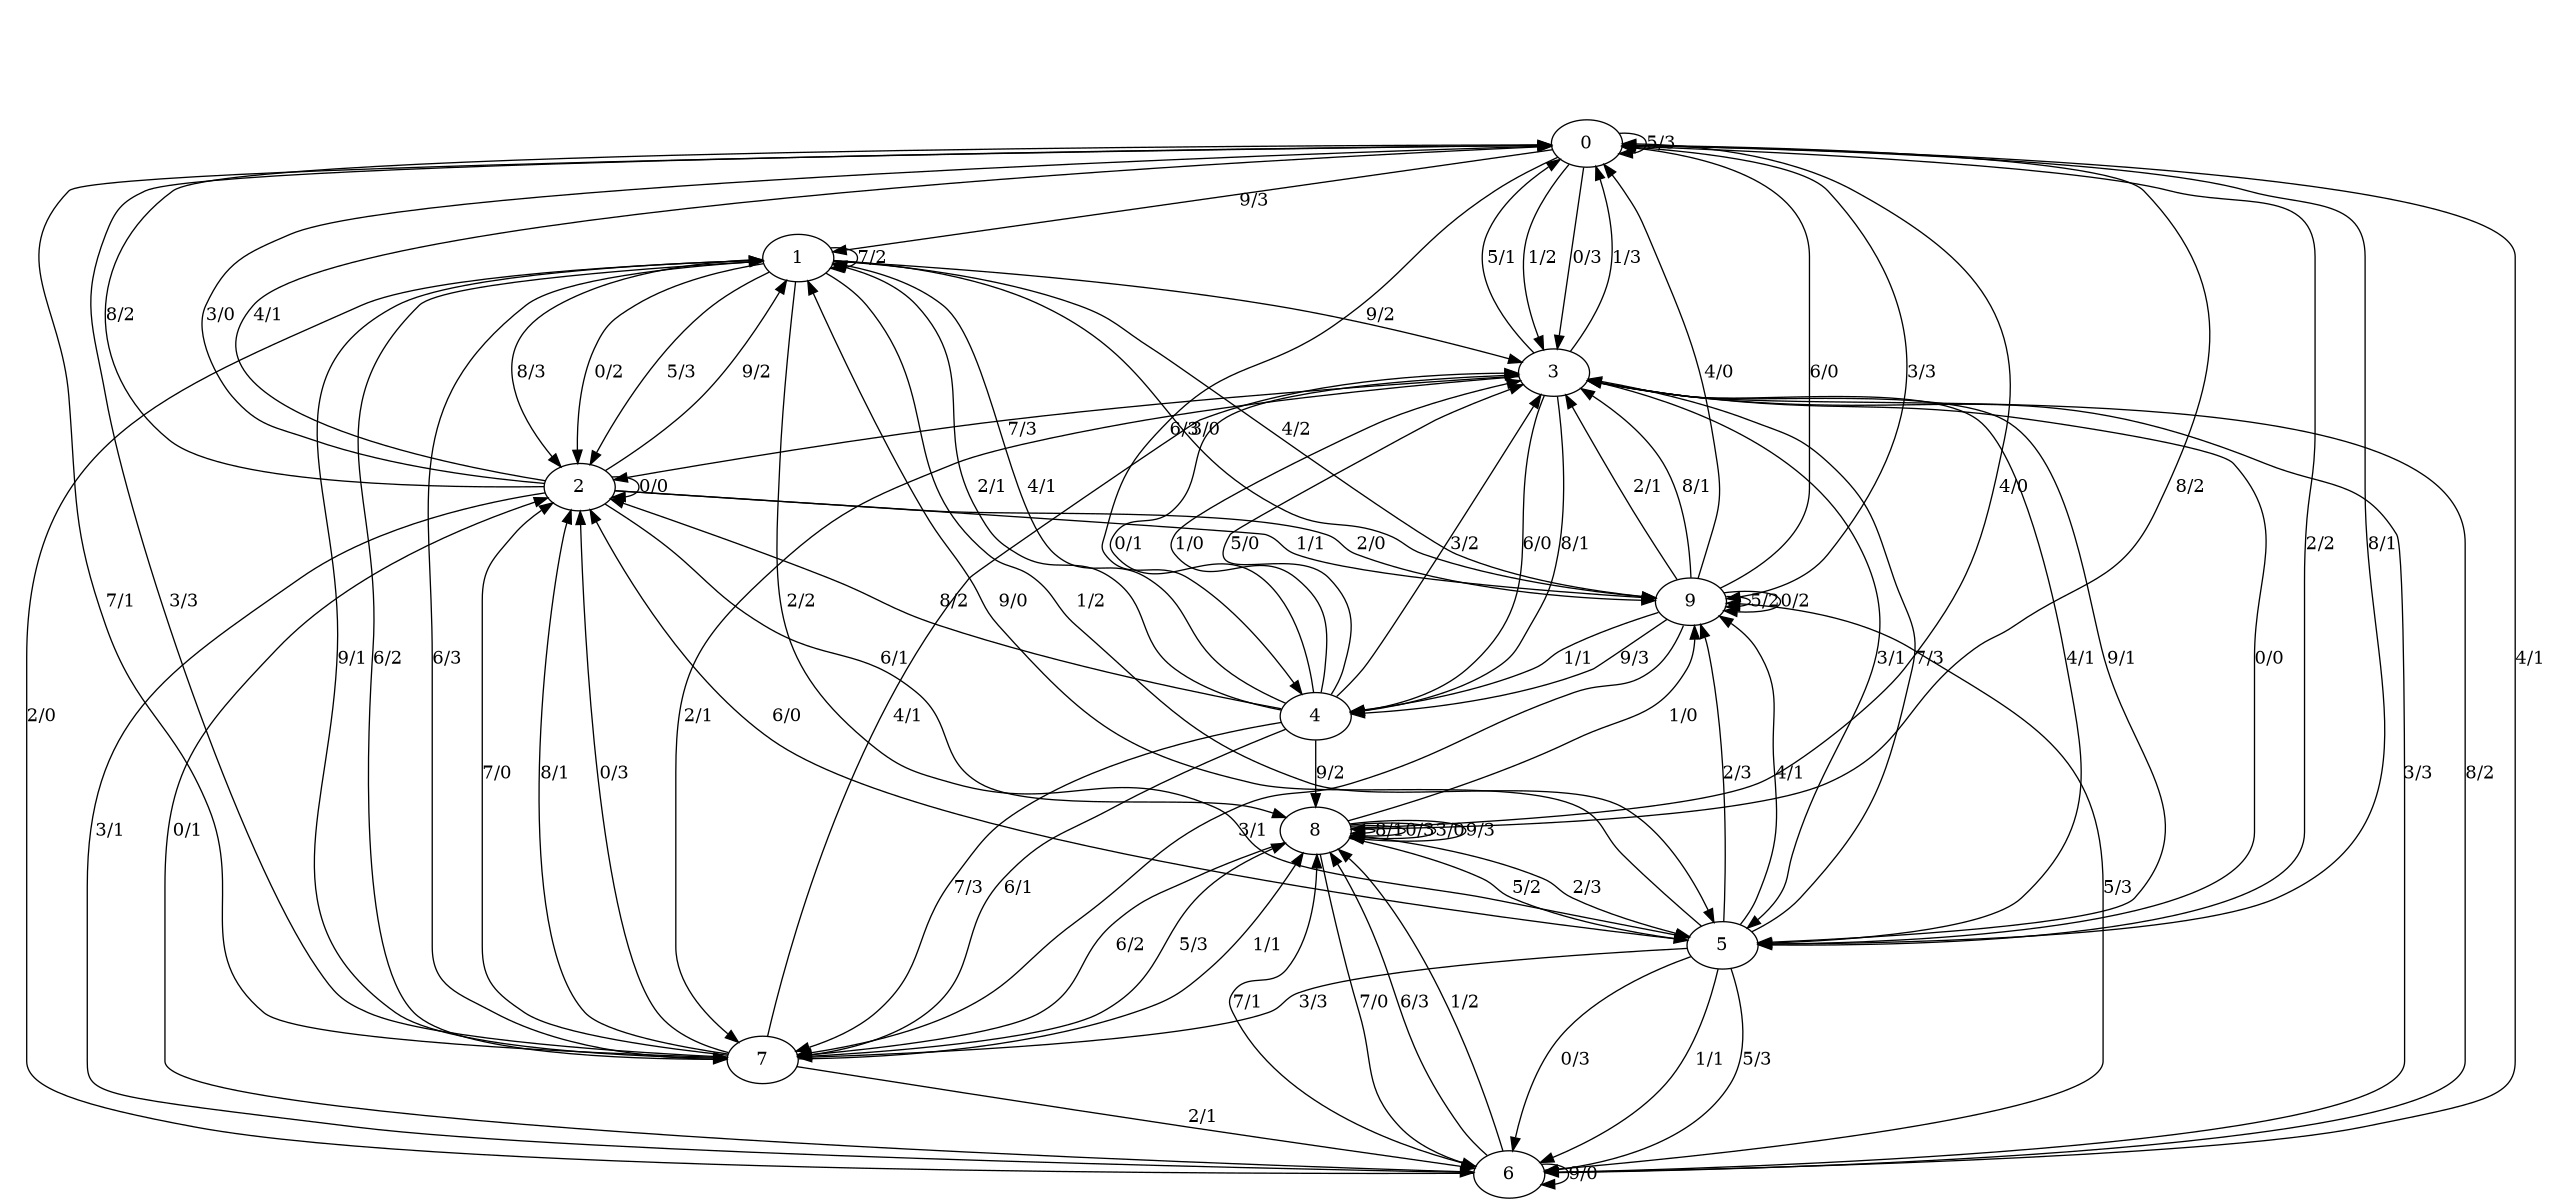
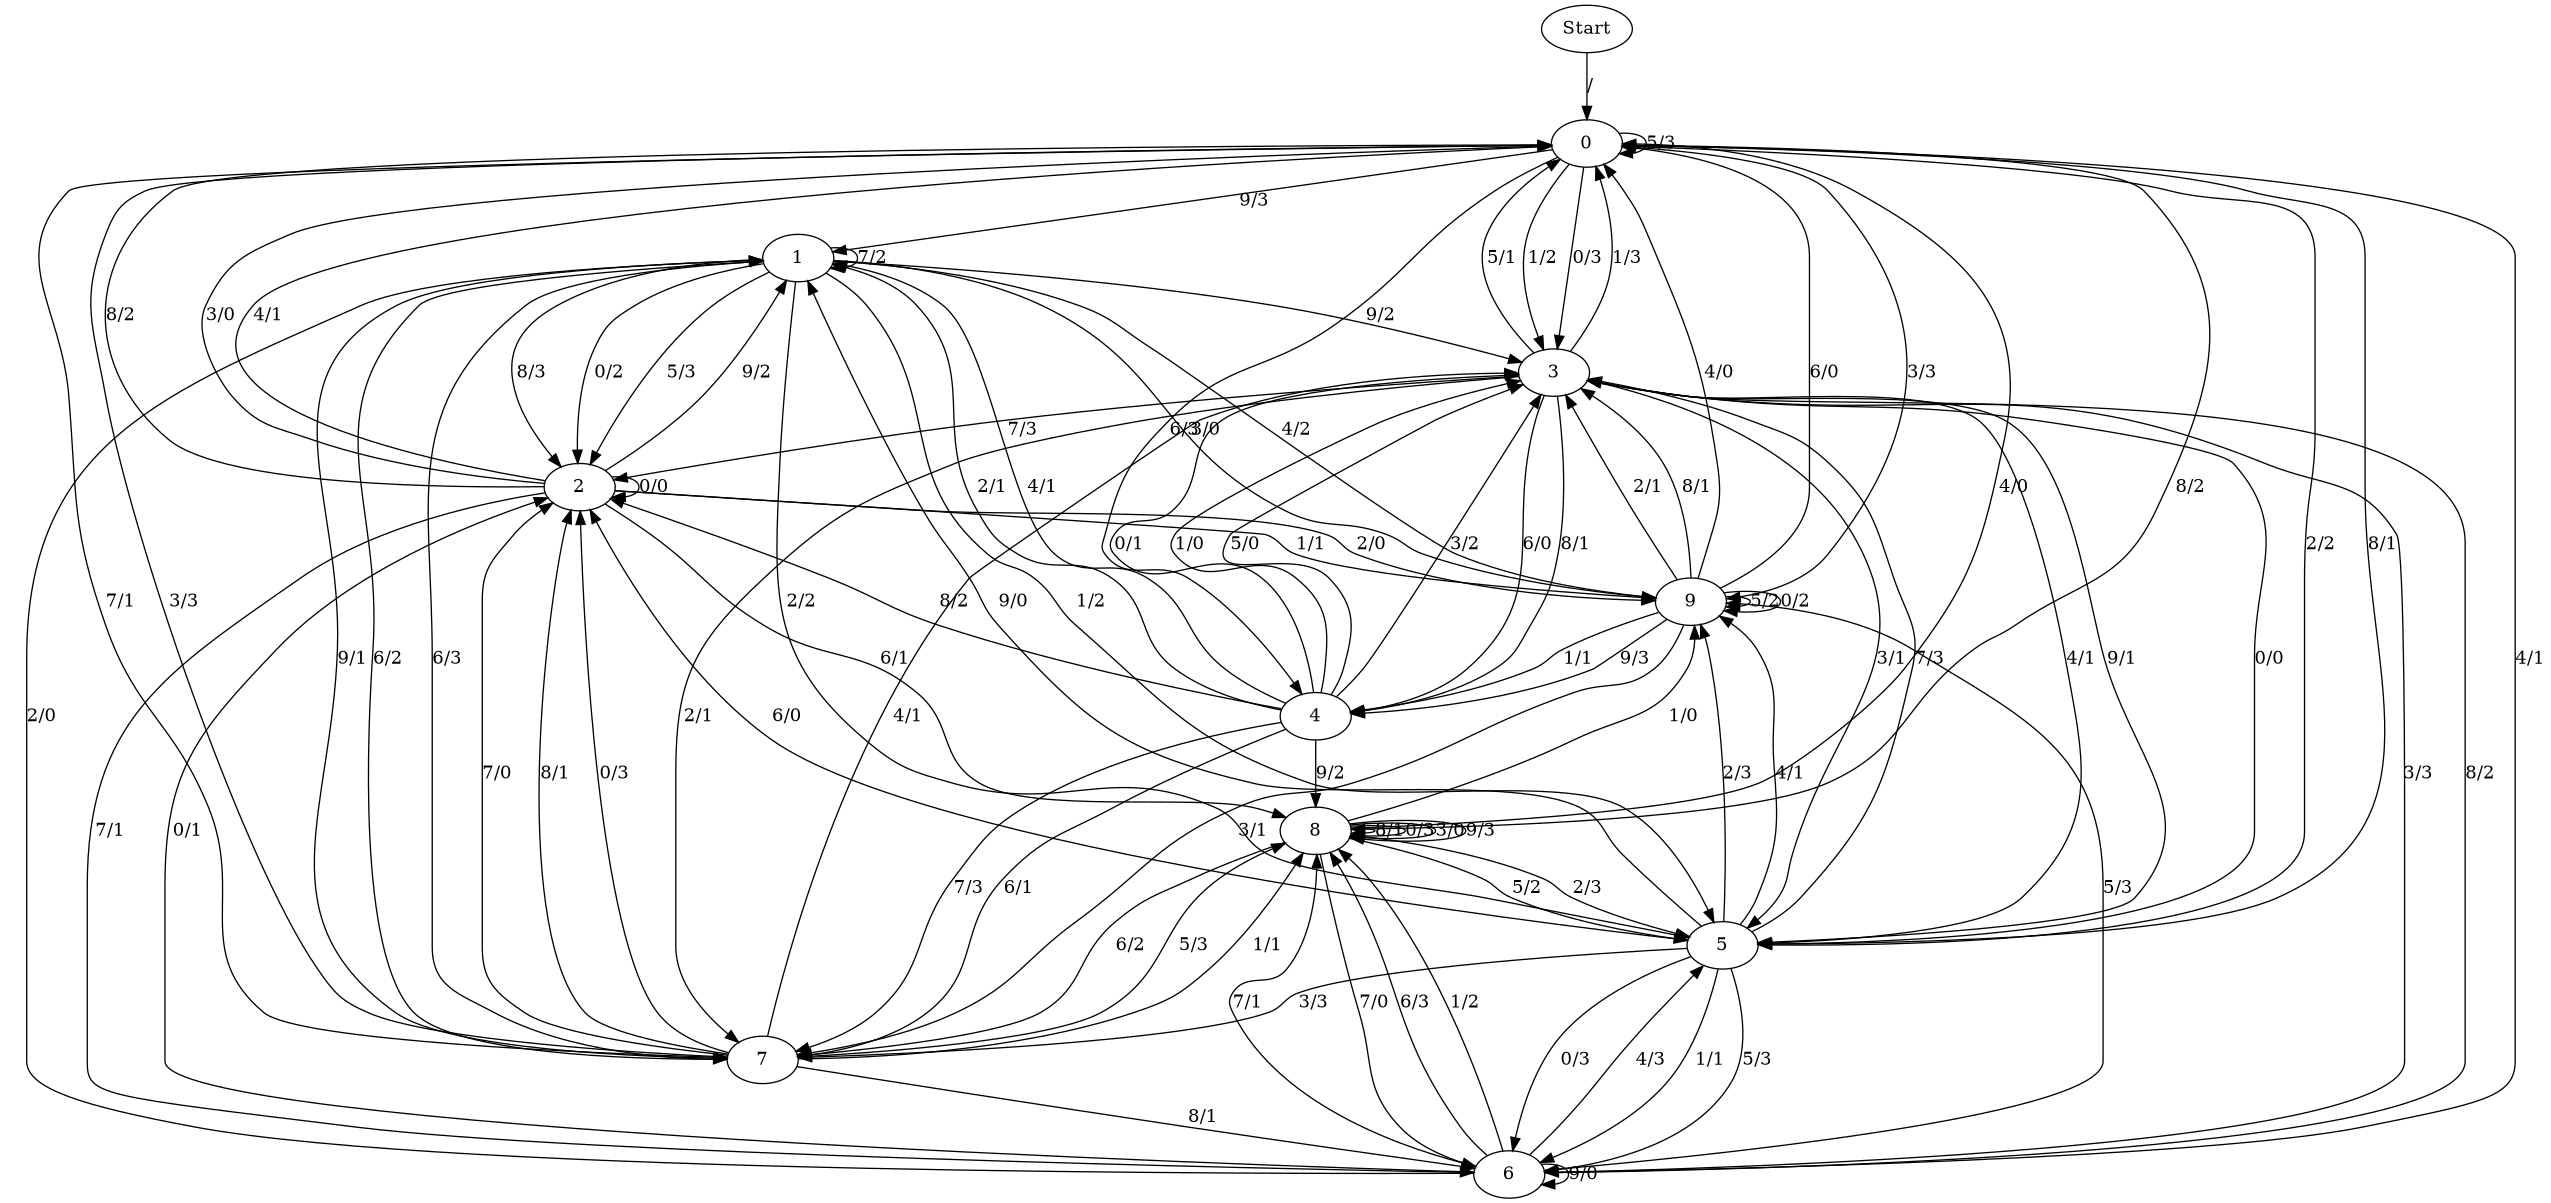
  digraph {
+   Start
    0
    1
    3
    7
    8
    6
    5
    4
    9
    2
+   Start -> 0 [label="/"]
    0 -> 0 [label="5/3"]
    0 -> 1 [label="9/3"]
    0 -> 3 [label="1/2"]
    0 -> 3 [label="0/3"]
    0 -> 7 [label="7/1"]
    0 -> 8 [label="8/2"]
    0 -> 6 [label="4/1"]
    0 -> 5 [label="2/2"]
    0 -> 4 [label="6/3"]
    0 -> 9 [label="3/3"]
    1 -> 1 [label="7/2"]
    1 -> 3 [label="9/2"]
    1 -> 7 [label="6/2"]
    1 -> 5 [label="1/2"]
    1 -> 5 [label="2/2"]
    1 -> 9 [label="3/0"]
    1 -> 9 [label="4/2"]
    1 -> 2 [label="8/3"]
    1 -> 2 [label="0/2"]
    1 -> 2 [label="5/3"]
    3 -> 0 [label="1/3"]
    3 -> 0 [label="5/1"]
    3 -> 7 [label="2/1"]
    3 -> 5 [label="4/1"]
    3 -> 5 [label="9/1"]
    3 -> 5 [label="0/0"]
    3 -> 5 [label="3/1"]
    3 -> 4 [label="6/0"]
    3 -> 4 [label="8/1"]
    3 -> 2 [label="7/3"]
    7 -> 0 [label="3/3"]
    7 -> 1 [label="6/3"]
    7 -> 1 [label="9/1"]
    7 -> 3 [label="4/1"]
    7 -> 8 [label="5/3"]
    7 -> 8 [label="1/1"]
-   7 -> 6 [label="2/1"]
+   7 -> 6 [label="8/1"]
    7 -> 2 [label="7/0"]
    7 -> 2 [label="8/1"]
    7 -> 2 [label="0/3"]
    8 -> 0 [label="4/0"]
    8 -> 7 [label="6/2"]
    8 -> 8 [label="8/1"]
    8 -> 8 [label="0/3"]
    8 -> 8 [label="3/0"]
    8 -> 8 [label="9/3"]
    8 -> 6 [label="7/0"]
    8 -> 5 [label="5/2"]
    8 -> 5 [label="2/3"]
    8 -> 9 [label="1/0"]
    6 -> 1 [label="2/0"]
    6 -> 3 [label="3/3"]
    6 -> 3 [label="8/2"]
    6 -> 8 [label="6/3"]
    6 -> 8 [label="1/2"]
    6 -> 8 [label="7/1"]
    6 -> 6 [label="9/0"]
+   6 -> 5 [label="4/3"]
    6 -> 9 [label="5/3"]
    6 -> 2 [label="0/1"]
    5 -> 0 [label="8/1"]
    5 -> 1 [label="9/0"]
    5 -> 3 [label="7/3"]
    5 -> 7 [label="3/3"]
    5 -> 6 [label="0/3"]
    5 -> 6 [label="1/1"]
    5 -> 6 [label="5/3"]
    5 -> 9 [label="4/1"]
    5 -> 9 [label="2/3"]
    5 -> 2 [label="6/0"]
    4 -> 1 [label="2/1"]
    4 -> 1 [label="4/1"]
    4 -> 3 [label="0/1"]
    4 -> 3 [label="1/0"]
    4 -> 3 [label="5/0"]
    4 -> 3 [label="3/2"]
    4 -> 7 [label="6/1"]
    4 -> 7 [label="7/3"]
    4 -> 8 [label="9/2"]
    4 -> 2 [label="8/2"]
    9 -> 0 [label="4/0"]
    9 -> 0 [label="6/0"]
    9 -> 3 [label="2/1"]
    9 -> 3 [label="8/1"]
    9 -> 7 [label="3/1"]
    9 -> 4 [label="1/1"]
    9 -> 4 [label="9/3"]
    9 -> 9 [label="5/2"]
    9 -> 9 [label="0/2"]
    2 -> 0 [label="4/1"]
    2 -> 0 [label="8/2"]
    2 -> 0 [label="3/0"]
    2 -> 1 [label="9/2"]
    2 -> 8 [label="6/1"]
-   2 -> 6 [label="3/1"]
+   2 -> 6 [label="7/1"]
    2 -> 9 [label="1/1"]
    2 -> 9 [label="2/0"]
    2 -> 2 [label="0/0"]
  }
